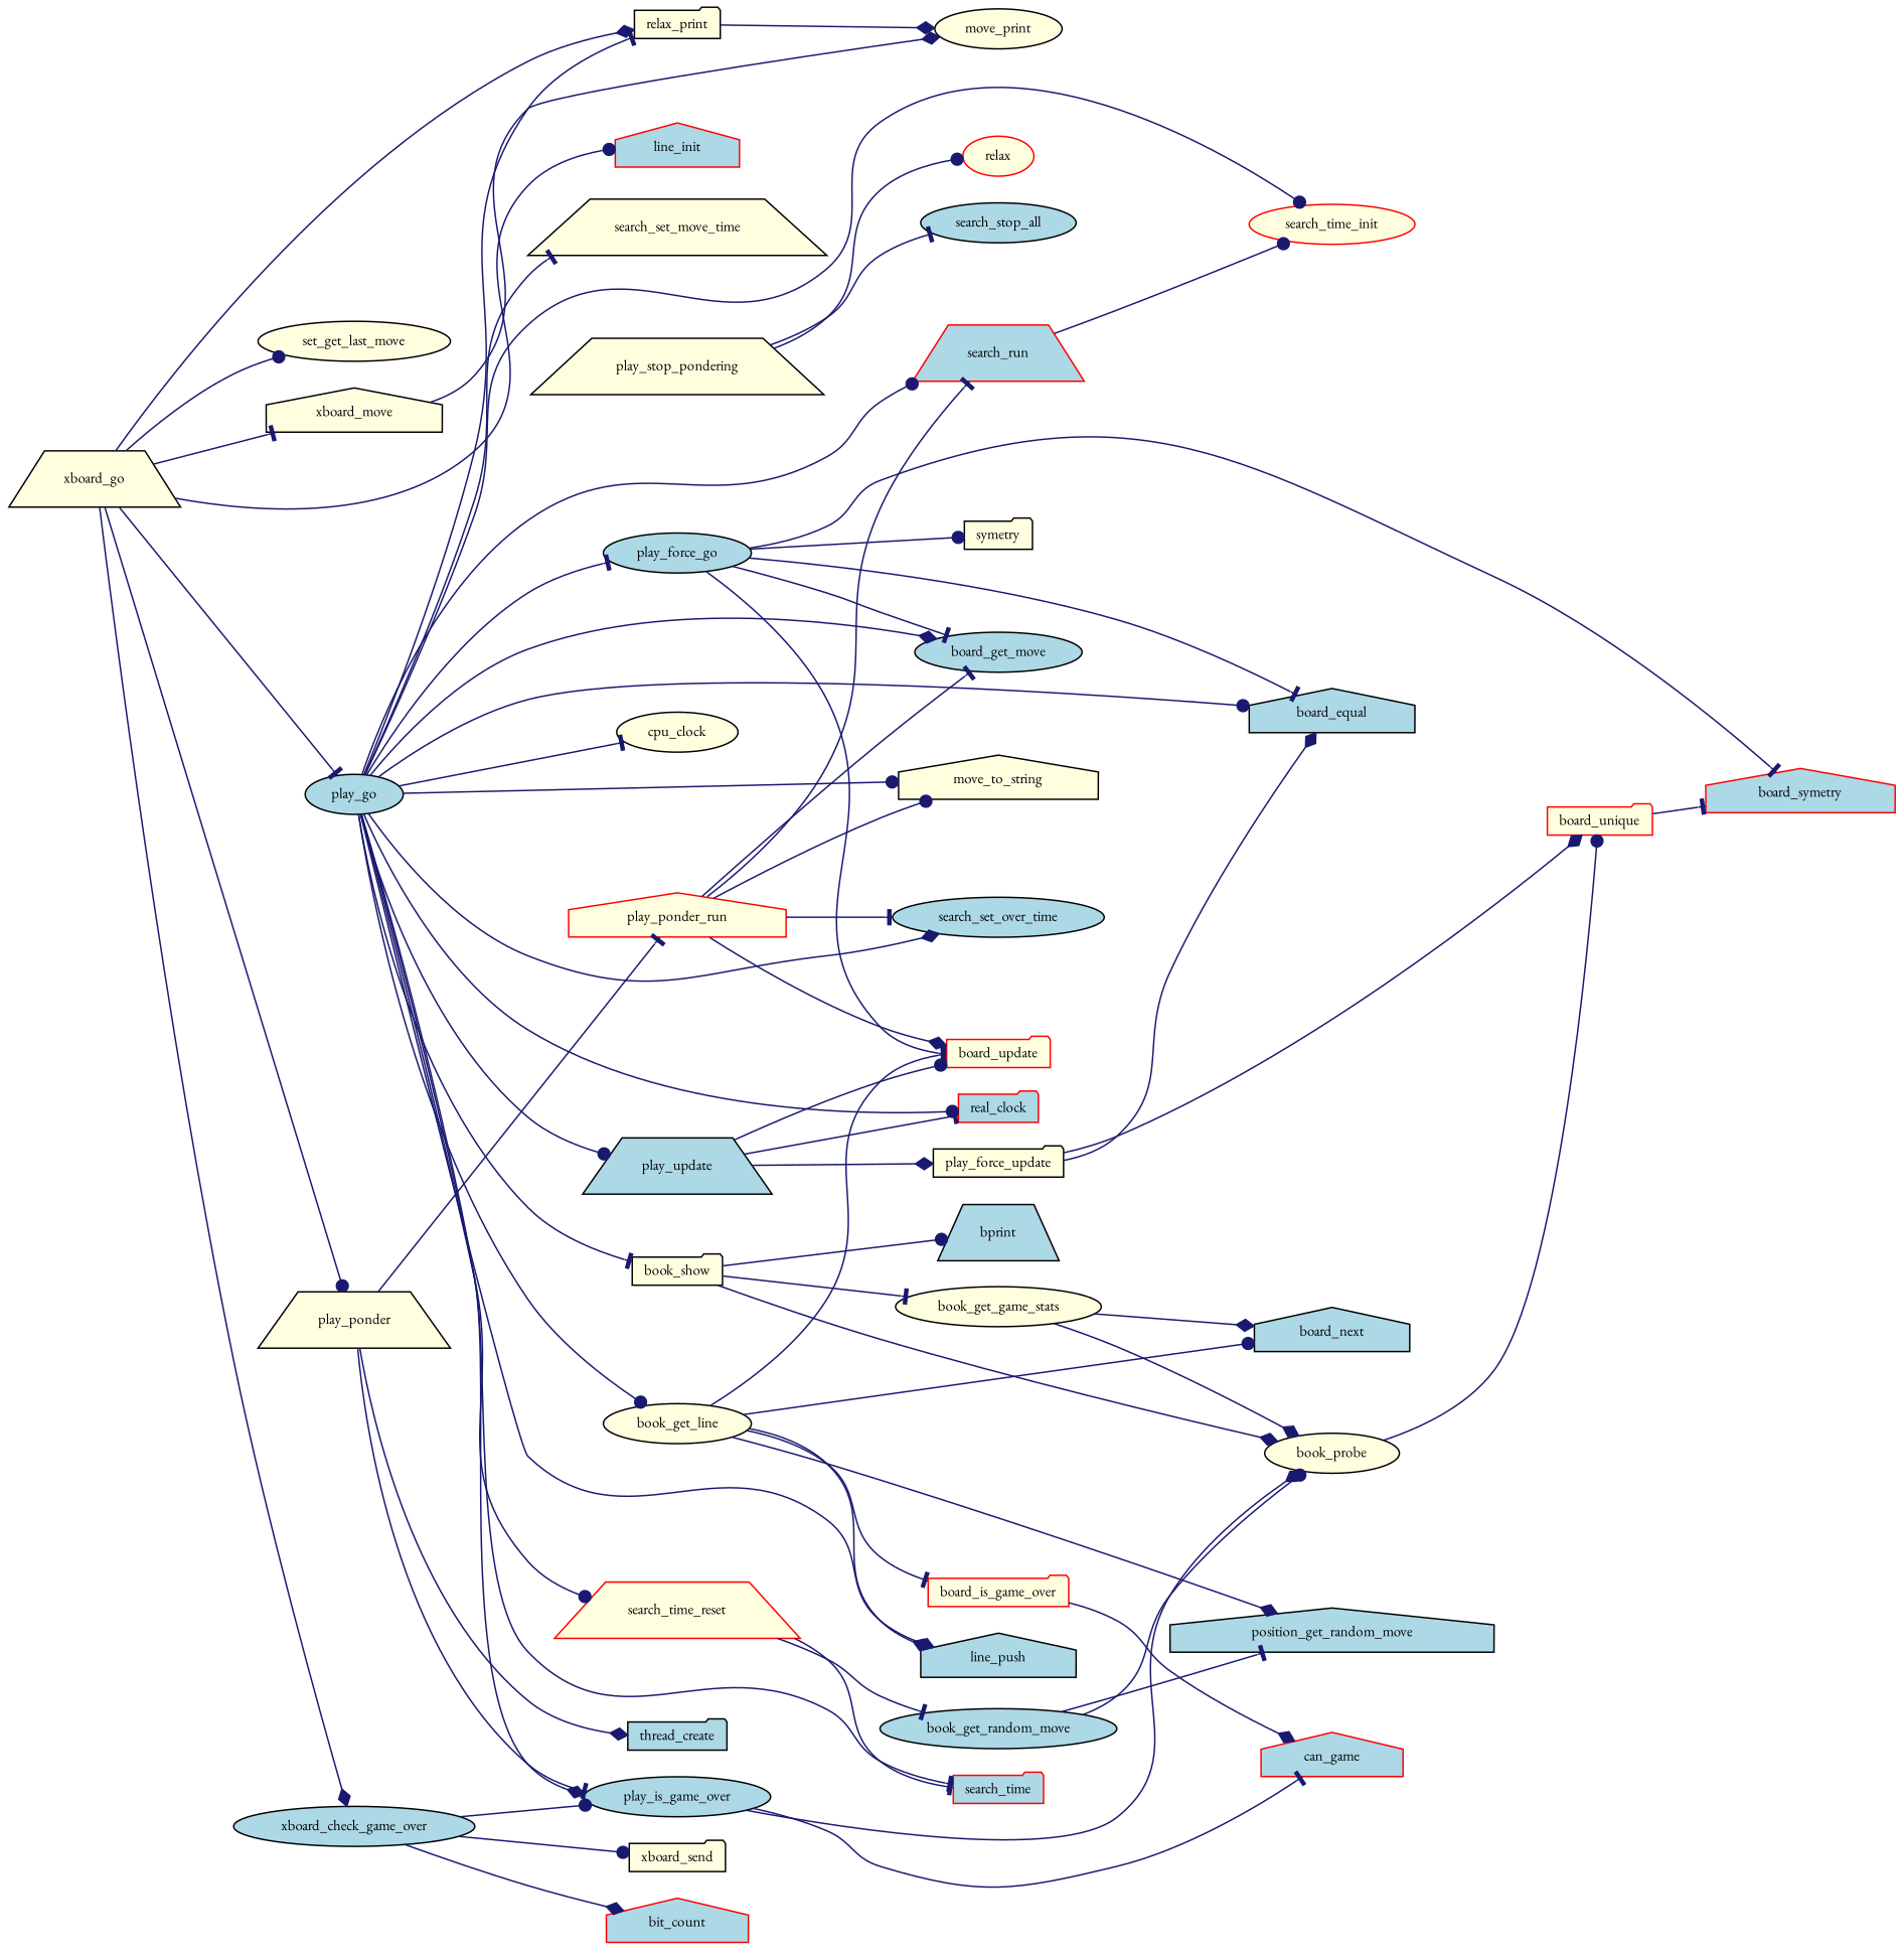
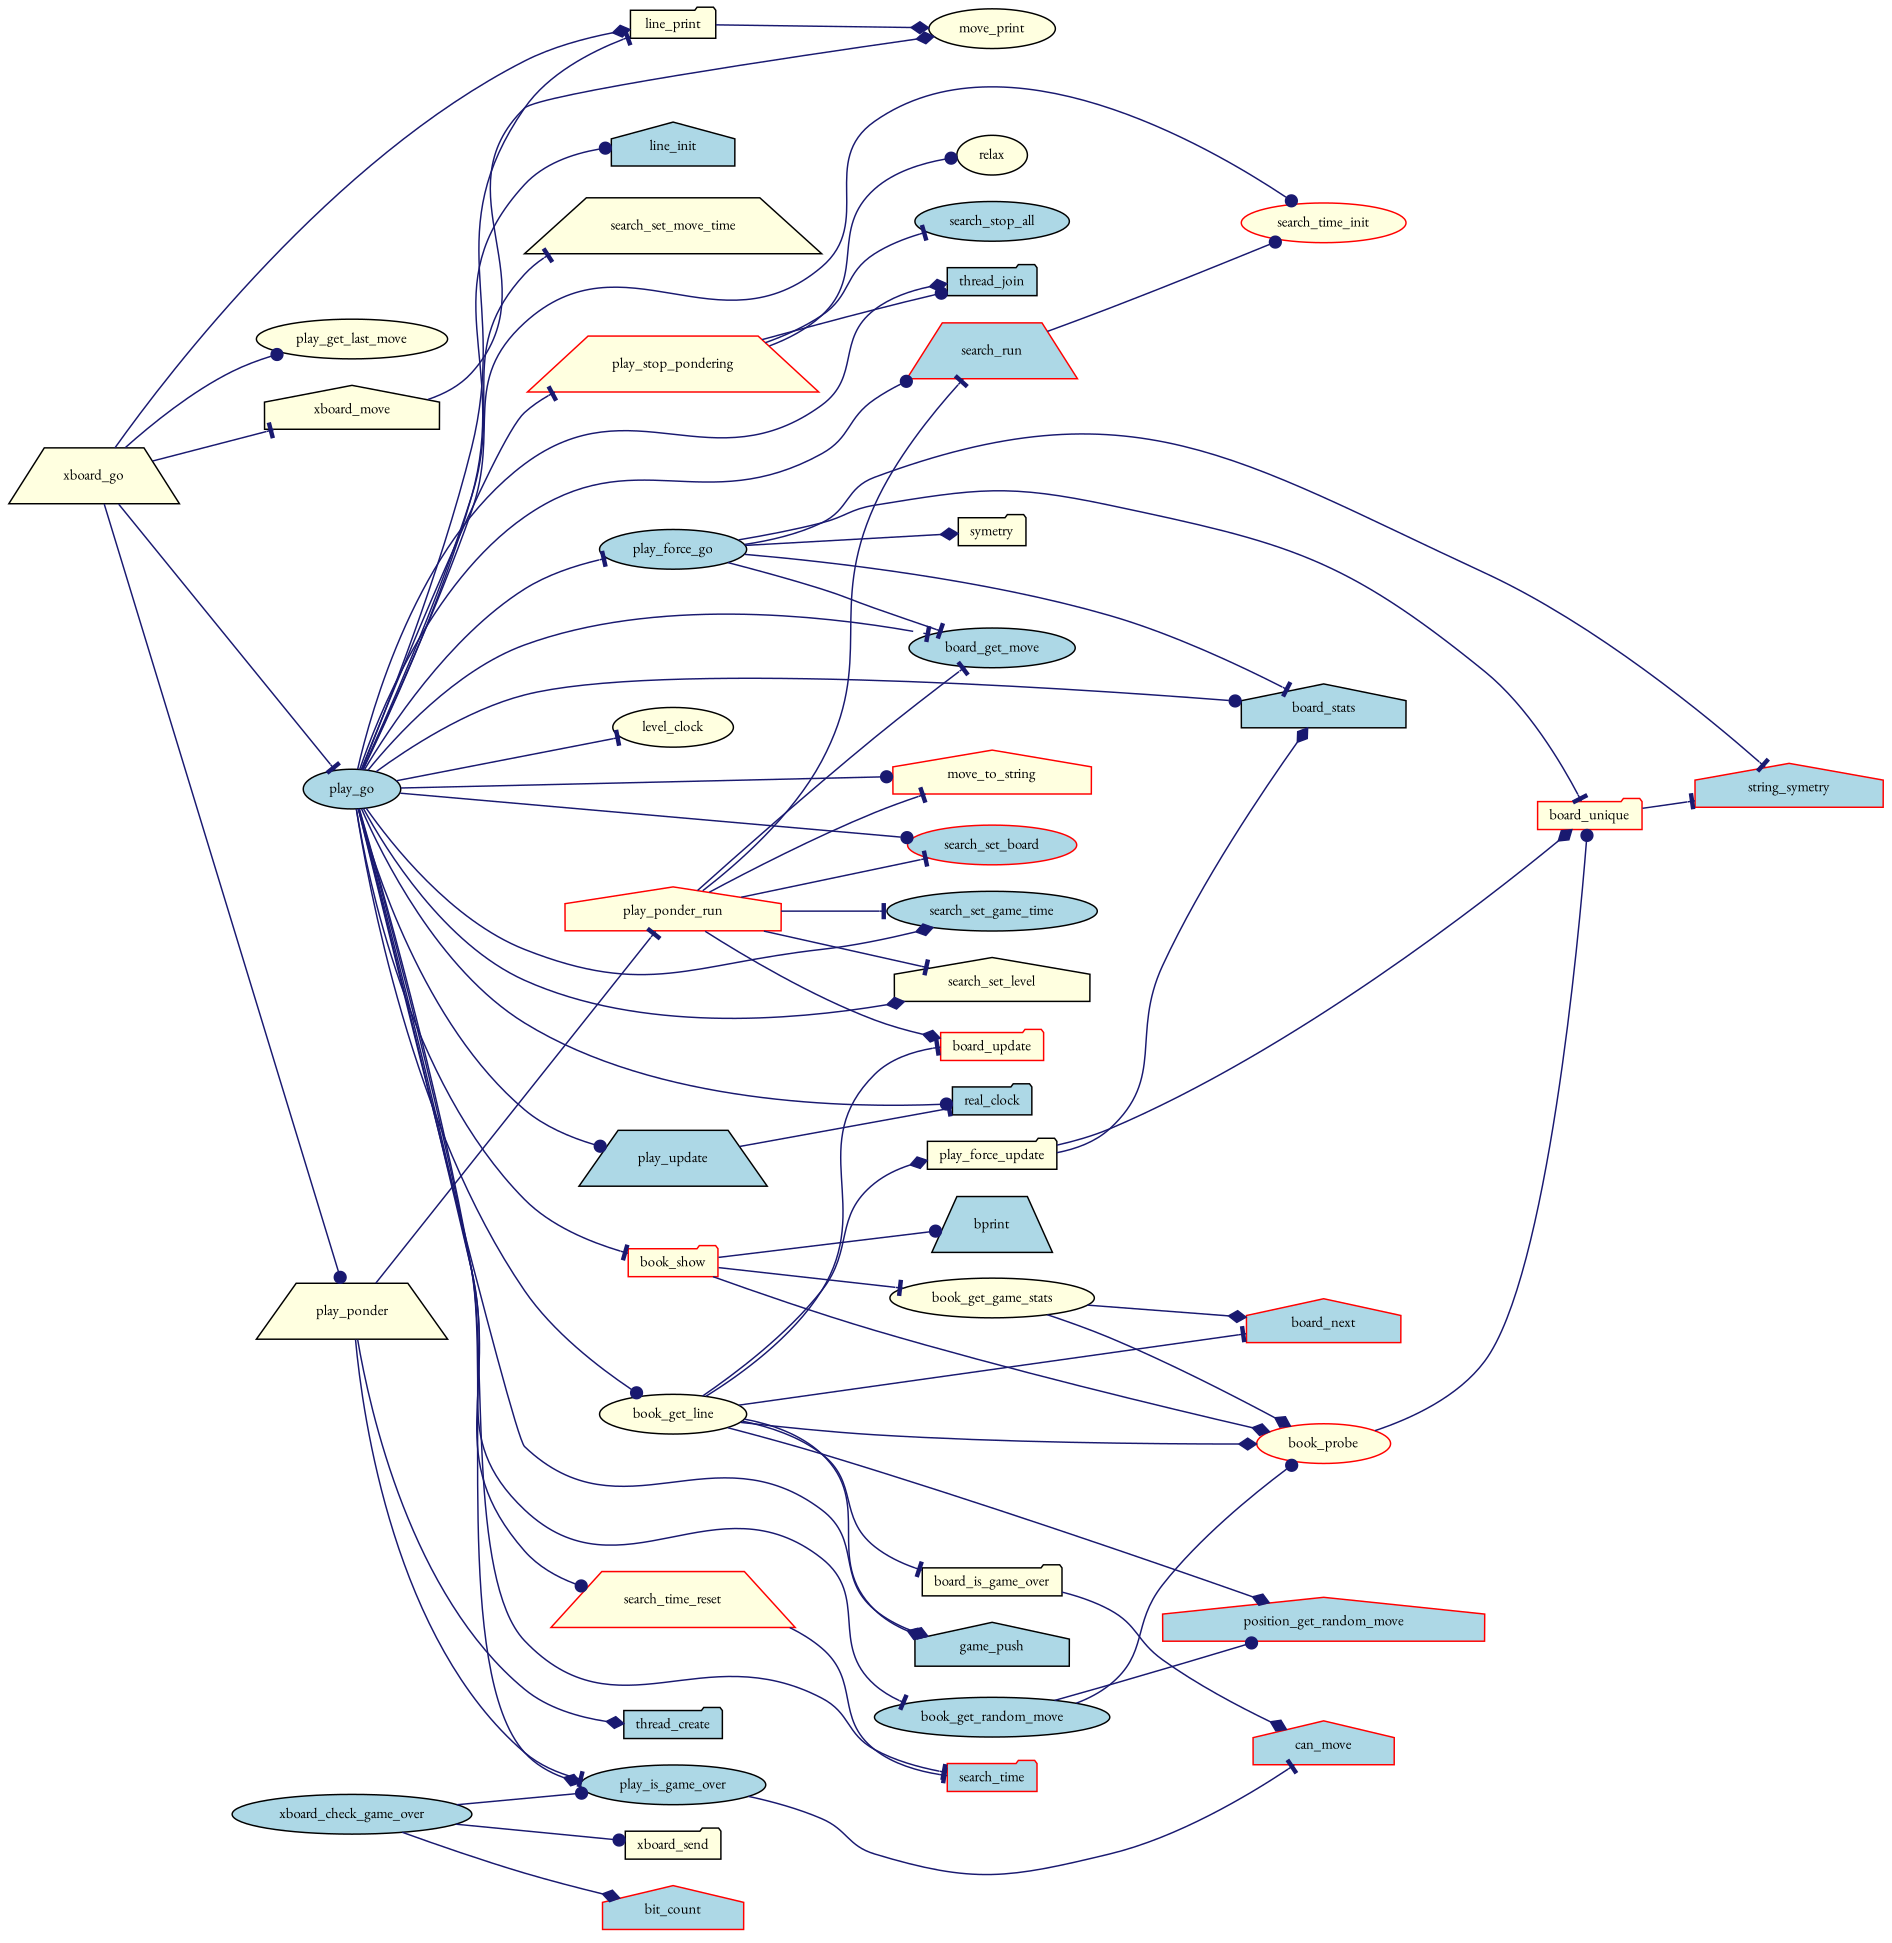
  digraph {
    fontname="EB Garamond"
    rankdir=LR
    node [color=black fillcolor=lightyellow fontname="EB Garamond" fontsize=10 shape=ellipse style=filled]
    edge [arrowhead=tee color=midnightblue fontname="EB Garamond" fontsize=10 labelfontname=FreeSans labelfontsize=10 style=solid]
    n1 [fontcolor=black height=0.2 label=xboard_go shape=trapezium width=0.4]
-   n2 [height=0.2 label=relax_print shape=folder width=0.4]
-   n3 [height=0.2 label=set_get_last_move width=0.4]
+   n2 [height=0.2 label=line_print shape=folder width=0.4]
+   n3 [height=0.2 label=play_get_last_move width=0.4]
    n4 [fillcolor=lightblue height=0.2 label=play_go width=0.4]
    n5 [height=0.2 label=play_ponder shape=trapezium width=0.4]
    n6 [fillcolor=lightblue height=0.2 label=xboard_check_game_over width=0.4]
    n7 [height=0.2 label=xboard_move shape=house width=0.4]
    n8 [height=0.2 label=move_print width=0.4]
-   n9 [fillcolor=lightblue height=0.2 label=board_equal shape=house width=0.4]
+   n9 [fillcolor=lightblue height=0.2 label=board_stats shape=house width=0.4]
    n10 [fillcolor=lightblue height=0.2 label=board_get_move width=0.4]
    n11 [height=0.2 label=book_get_line width=0.4]
-   n12 [fillcolor=lightblue height=0.2 label=line_push shape=house width=0.4]
+   n12 [fillcolor=lightblue height=0.2 label=game_push shape=house width=0.4]
    n13 [fillcolor=lightblue height=0.2 label=book_get_random_move width=0.4]
-   n14 [height=0.2 label=book_show shape=folder width=0.4]
-   n15 [height=0.2 label=move_to_string shape=house width=0.4]
-   n16 [height=0.2 label=cpu_clock width=0.4]
-   n17 [color=red fillcolor=lightblue height=0.2 label=line_init shape=house width=0.4]
+   n14 [color=red height=0.2 label=book_show shape=folder width=0.4]
+   n15 [color=red height=0.2 label=move_to_string shape=house width=0.4]
+   n16 [height=0.2 label=level_clock width=0.4]
+   n17 [fillcolor=lightblue height=0.2 label=line_init shape=house width=0.4]
    n18 [fillcolor=lightblue height=0.2 label=play_force_go width=0.4]
    n19 [fillcolor=lightblue height=0.2 label=play_is_game_over width=0.4]
-   n20 [height=0.2 label=play_stop_pondering shape=trapezium width=0.4]
+   n20 [color=red height=0.2 label=play_stop_pondering shape=trapezium width=0.4]
+   n21 [fillcolor=lightblue height=0.2 label=thread_join shape=folder width=0.4]
    n22 [fillcolor=lightblue height=0.2 label=play_update shape=trapezium width=0.4]
-   n23 [color=red fillcolor=lightblue height=0.2 label=real_clock shape=folder width=0.4]
+   n23 [fillcolor=lightblue height=0.2 label=real_clock shape=folder width=0.4]
    n24 [color=red fillcolor=lightblue height=0.2 label=search_run shape=trapezium width=0.4]
    n25 [color=red height=0.2 label=search_time_init width=0.4]
-   n27 [fillcolor=lightblue height=0.2 label=search_set_over_time width=0.4]
+   n26 [color=red fillcolor=lightblue height=0.2 label=search_set_board width=0.4]
+   n27 [fillcolor=lightblue height=0.2 label=search_set_game_time width=0.4]
+   n28 [height=0.2 label=search_set_level shape=house width=0.4]
    n29 [height=0.2 label=search_set_move_time shape=trapezium width=0.4]
    n30 [color=red fillcolor=lightblue height=0.2 label=search_time shape=folder width=0.4]
    n31 [color=red height=0.2 label=search_time_reset shape=trapezium width=0.4]
    n32 [color=red height=0.2 label=play_ponder_run shape=house width=0.4]
    n33 [fillcolor=lightblue height=0.2 label=thread_create shape=folder width=0.4]
    n34 [color=red fillcolor=lightblue height=0.2 label=bit_count shape=house width=0.4]
    n35 [height=0.2 label=xboard_send shape=folder width=0.4]
-   n36 [color=red height=0.2 label=board_is_game_over shape=folder width=0.4]
-   n37 [fillcolor=lightblue height=0.2 label=board_next shape=house width=0.4]
+   n36 [height=0.2 label=board_is_game_over shape=folder width=0.4]
+   n37 [color=red fillcolor=lightblue height=0.2 label=board_next shape=house width=0.4]
    n38 [color=red height=0.2 label=board_update shape=folder width=0.4]
-   n39 [height=0.2 label=book_probe width=0.4]
-   n40 [fillcolor=lightblue height=0.2 label=position_get_random_move shape=house width=0.4]
+   n39 [color=red height=0.2 label=book_probe width=0.4]
+   n40 [color=red fillcolor=lightblue height=0.2 label=position_get_random_move shape=house width=0.4]
    n41 [height=0.2 label=book_get_game_stats width=0.4]
    n42 [fillcolor=lightblue height=0.2 label=bprint shape=trapezium width=0.4]
    n43 [color=red height=0.2 label=board_unique shape=folder width=0.4]
-   n44 [color=red fillcolor=lightblue height=0.2 label=board_symetry shape=house width=0.4]
+   n44 [color=red fillcolor=lightblue height=0.2 label=string_symetry shape=house width=0.4]
    n45 [height=0.2 label=symetry shape=folder width=0.4]
-   n46 [color=red fillcolor=lightblue height=0.2 label=can_game shape=house width=0.4]
-   n47 [color=red height=0.2 label=relax width=0.4]
+   n46 [color=red fillcolor=lightblue height=0.2 label=can_move shape=house width=0.4]
+   n47 [height=0.2 label=relax width=0.4]
    n48 [fillcolor=lightblue height=0.2 label=search_stop_all width=0.4]
    n49 [height=0.2 label=play_force_update shape=folder width=0.4]
    n1 -> n2 [arrowhead=diamond]
    n1 -> n3 [arrowhead=dot]
    n1 -> n4
    n1 -> n5 [arrowhead=dot]
-   n1 -> n6 [arrowhead=diamond]
    n1 -> n7
    n2 -> n8 [arrowhead=diamond]
    n4 -> n2
    n4 -> n9 [arrowhead=dot]
-   n4 -> n10 [arrowhead=diamond]
+   n4 -> n10
    n4 -> n11 [arrowhead=dot]
    n4 -> n12 [arrowhead=diamond]
-   n31 -> n13
+   n4 -> n13
    n4 -> n14
    n4 -> n15 [arrowhead=dot]
    n4 -> n16
-   n1 -> n17 [arrowhead=dot]
+   n4 -> n17 [arrowhead=dot]
    n4 -> n18
    n4 -> n19 [arrowhead=diamond]
+   n4 -> n20
+   n4 -> n21 [arrowhead=diamond]
    n4 -> n22 [arrowhead=dot]
    n4 -> n23 [arrowhead=dot]
    n4 -> n24 [arrowhead=dot]
    n4 -> n25 [arrowhead=dot]
+   n4 -> n26 [arrowhead=dot]
    n4 -> n27 [arrowhead=diamond]
+   n4 -> n28 [arrowhead=diamond]
    n4 -> n29
    n4 -> n30
    n4 -> n31 [arrowhead=dot]
    n5 -> n19
    n5 -> n32
    n5 -> n33 [arrowhead=diamond]
    n6 -> n19 [arrowhead=dot]
    n6 -> n34 [arrowhead=diamond]
    n6 -> n35 [arrowhead=dot]
    n7 -> n8 [arrowhead=diamond]
    n11 -> n12 [arrowhead=diamond]
    n11 -> n36
-   n11 -> n37 [arrowhead=dot]
+   n11 -> n37
    n11 -> n38
-   n19 -> n39 [arrowhead=diamond]
+   n11 -> n39 [arrowhead=diamond]
    n11 -> n40 [arrowhead=diamond]
    n13 -> n39 [arrowhead=dot]
-   n13 -> n40
+   n13 -> n40 [arrowhead=dot]
    n14 -> n39 [arrowhead=diamond]
    n14 -> n41
    n14 -> n42 [arrowhead=dot]
    n18 -> n9
    n18 -> n10
-   n18 -> n38
+   n18 -> n43
    n18 -> n44
-   n18 -> n45 [arrowhead=dot]
+   n18 -> n45 [arrowhead=diamond]
    n19 -> n46
+   n20 -> n21 [arrowhead=dot]
    n20 -> n47 [arrowhead=dot]
    n20 -> n48
    n22 -> n23
-   n22 -> n38 [arrowhead=dot]
-   n22 -> n49 [arrowhead=diamond]
+   n11 -> n49 [arrowhead=diamond]
    n24 -> n25 [arrowhead=dot]
    n31 -> n30
    n32 -> n10
-   n32 -> n15 [arrowhead=dot]
+   n32 -> n15
    n32 -> n24
+   n32 -> n26
    n32 -> n27
+   n32 -> n28
    n32 -> n38 [arrowhead=diamond]
    n36 -> n46 [arrowhead=diamond]
    n39 -> n43 [arrowhead=dot]
    n41 -> n37 [arrowhead=diamond]
    n41 -> n39 [arrowhead=diamond]
    n43 -> n44
    n49 -> n9 [arrowhead=diamond]
    n49 -> n43 [arrowhead=diamond]
  }
